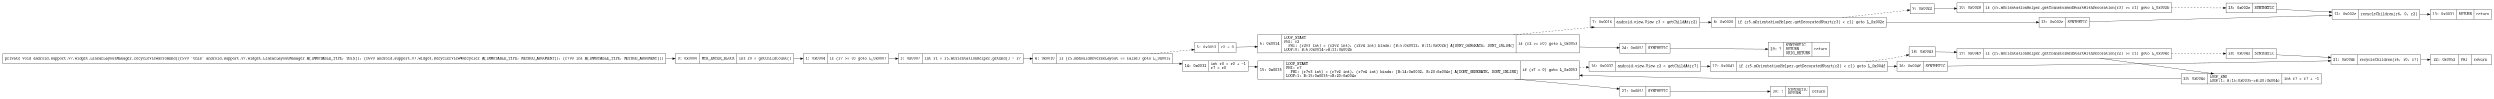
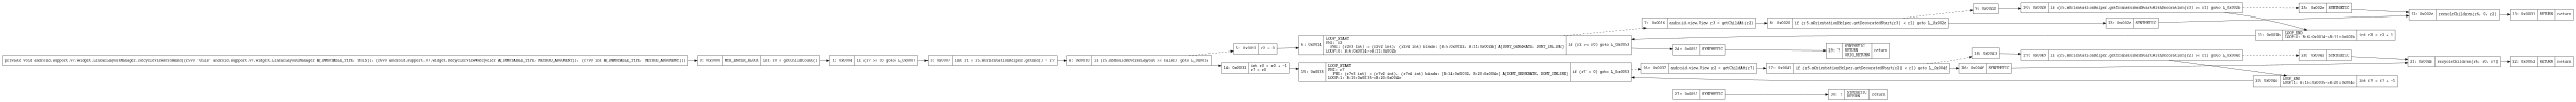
  digraph {
    fontname="Courier Prime"
    rankdir=LR
    node [fontname="Courier Prime" shape=record]
    edge [fontname="Courier Prime"]
    n1 [label="{0\:\ 0x0000|MTH_ENTER_BLOCK\l|int r0 = getChildCount()\l}"]
    n2 [label="{1\:\ 0x0004|if (r7 \>= 0) goto L_0x0007\l}"]
    n3 [label="{3\:\ 0x0007|int r1 = r5.mOrientationHelper.getEnd() \- r7\l}"]
    n4 [label="{4\:\ 0x0010|if (r5.mShouldReverseLayout == false) goto L_0x0032\l}"]
    n5 [label="{5\:\ 0x0012|r2 = 0\l}"]
    n6 [label="{14\:\ 0x0032|int r0 = r0 + \-1\lr7 = r0\l}"]
    n7 [label="{6\:\ 0x0014|LOOP_START\lPHI: r2 \l  PHI: (r2v3 int) = (r2v2 int), (r2v4 int) binds: [B:5:0x0012, B:11:0x002b] A[DONT_GENERATE, DONT_INLINE]\lLOOP:0: B:6:0x0014\-\>B:11:0x002b\l|if (r2 \>= r0) goto L_0x0053\l}"]
    n8 [label="{15\:\ 0x0035|LOOP_START\lPHI: r7 \l  PHI: (r7v3 int) = (r7v2 int), (r7v4 int) binds: [B:14:0x0032, B:20:0x004c] A[DONT_GENERATE, DONT_INLINE]\lLOOP:1: B:15:0x0035\-\>B:20:0x004c\l|if (r7 \< 0) goto L_0x0053\l}"]
    n9 [label="{7\:\ 0x0016|android.view.View r3 = getChildAt(r2)\l}"]
    n10 [label="{24\:\ 0x0053|SYNTHETIC\l}"]
    n11 [label="{8\:\ 0x0020|if (r5.mOrientationHelper.getDecoratedStart(r3) \< r1) goto L_0x002e\l}"]
    n12 [label="{29\:\ ?|SYNTHETIC\lRETURN\lORIG_RETURN\l|return\l}"]
    n13 [label="{9\:\ 0x0022}"]
    n14 [label="{23\:\ 0x002e|SYNTHETIC\l}"]
    n15 [label="{10\:\ 0x0028|if (r5.mOrientationHelper.getTransformedStartWithDecoration(r3) \>= r1) goto L_0x002b\l}"]
    n16 [label="{12\:\ 0x002e|recycleChildren(r6, 0, r2)\l}"]
+   n17 [label="{11\:\ 0x002b|LOOP_END\lLOOP:0: B:6:0x0014\-\>B:11:0x002b\l|int r2 = r2 + 1\l}"]
    n18 [label="{25\:\ 0x002e|SYNTHETIC\l}"]
    n19 [label="{13\:\ 0x0031|RETURN\l|return\l}"]
    n20 [label="{16\:\ 0x0037|android.view.View r2 = getChildAt(r7)\l}"]
    n21 [label="{27\:\ 0x0053|SYNTHETIC\l}"]
    n22 [label="{17\:\ 0x0041|if (r5.mOrientationHelper.getDecoratedStart(r2) \< r1) goto L_0x004f\l}"]
    n23 [label="{30\:\ ?|SYNTHETIC\lRETURN\l|return\l}"]
    n24 [label="{18\:\ 0x0043}"]
    n25 [label="{26\:\ 0x004f|SYNTHETIC\l}"]
    n26 [label="{19\:\ 0x0049|if (r5.mOrientationHelper.getTransformedStartWithDecoration(r2) \>= r1) goto L_0x004c\l}"]
    n27 [label="{21\:\ 0x004f|recycleChildren(r6, r0, r7)\l}"]
    n28 [label="{20\:\ 0x004c|LOOP_END\lLOOP:1: B:15:0x0035\-\>B:20:0x004c\l|int r7 = r7 + \-1\l}"]
    n29 [label="{28\:\ 0x004f|SYNTHETIC\l}"]
-   n30 [label="{22\:\ 0x0052|PHI\l|return\l}"]
+   n30 [label="{22\:\ 0x0052|RETURN\l|return\l}"]
    n31 [label="{private void android.support.v7.widget.LinearLayoutManager.recycleViewsFromEnd((r5v0 'this' android.support.v7.widget.LinearLayoutManager A[IMMUTABLE_TYPE, THIS]), (r6v0 android.support.v7.widget.RecyclerView$Recycler A[IMMUTABLE_TYPE, METHOD_ARGUMENT]), (r7v0 int A[IMMUTABLE_TYPE, METHOD_ARGUMENT])) }"]
    n1 -> n2
    n2 -> n3
    n3 -> n4
    n4 -> n5 [style=dashed]
    n4 -> n6
    n5 -> n7
    n6 -> n8
    n7 -> n9 [style=dashed]
    n7 -> n10
    n8 -> n20 [style=dashed]
-   n8 -> n21
    n9 -> n11
    n10 -> n12
    n11 -> n13 [style=dashed]
    n11 -> n14
    n13 -> n15
    n14 -> n16
+   n15 -> n17
    n15 -> n18 [style=dashed]
    n16 -> n19
+   n17 -> n7
    n18 -> n16
    n20 -> n22
    n21 -> n23
    n22 -> n24 [style=dashed]
    n22 -> n25
    n24 -> n26
    n25 -> n27
    n26 -> n28
    n26 -> n29 [style=dashed]
    n27 -> n30
    n28 -> n8
    n29 -> n27
    n31 -> n1
  }
